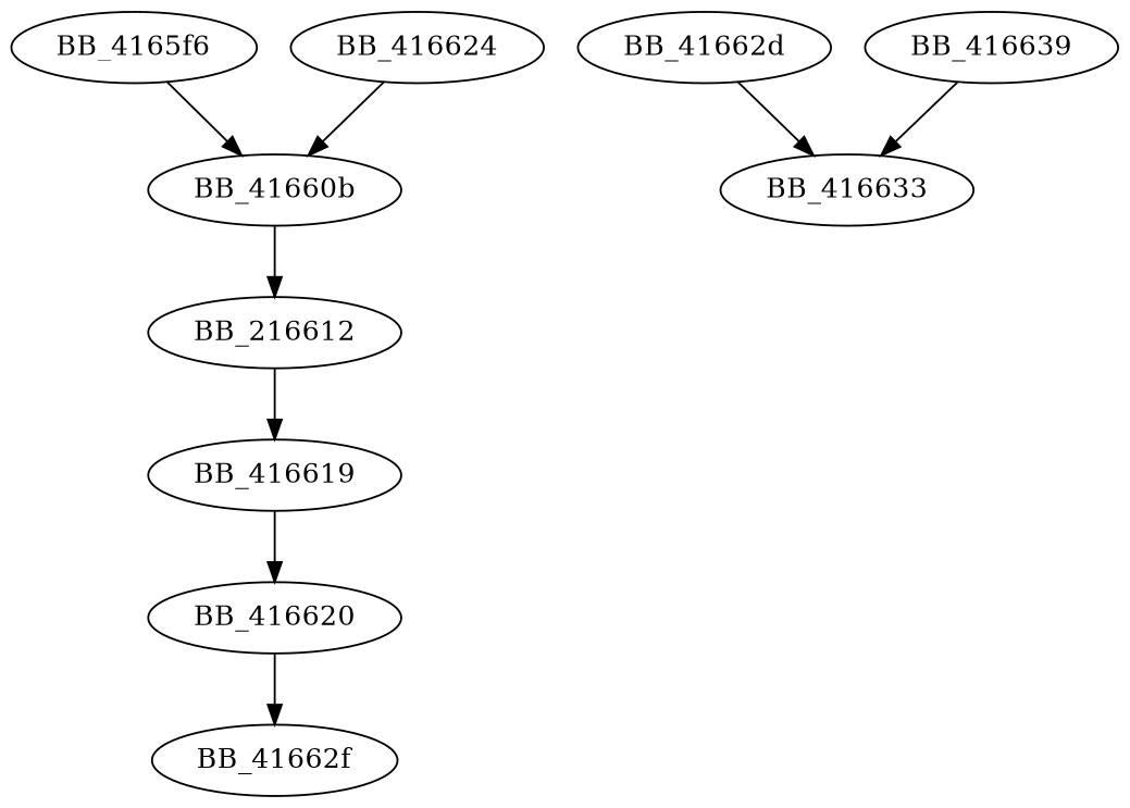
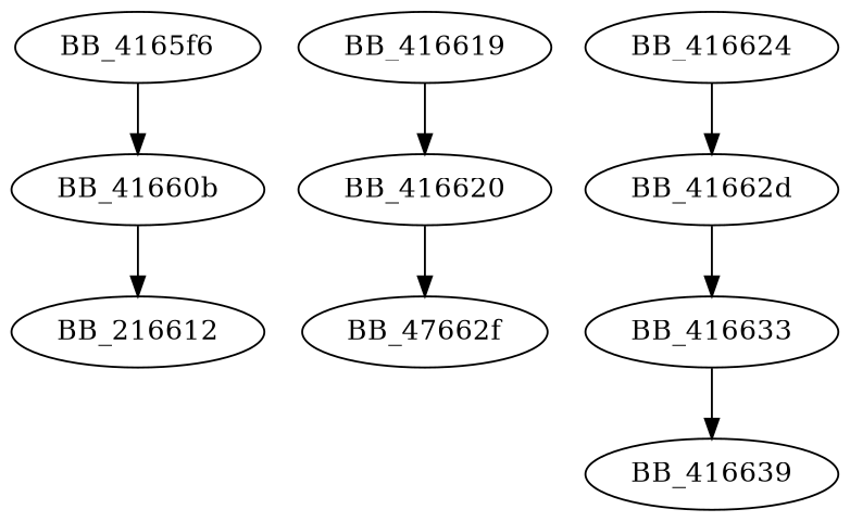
  digraph {
    BB_4165f6
    BB_41660b
    n3 [label=BB_216612]
    BB_416619
    BB_416620
-   BB_41662f
+   BB_41662f [label=BB_47662f]
    BB_416624
    BB_41662d
    BB_416633
    BB_416639
    BB_4165f6 -> BB_41660b
    BB_41660b -> n3
-   n3 -> BB_416619
    BB_416619 -> BB_416620
    BB_416620 -> BB_41662f
-   BB_416624 -> BB_41660b
+   BB_416624 -> BB_41662d
    BB_41662d -> BB_416633
-   BB_416639 -> BB_416633
+   BB_416633 -> BB_416639
  }
